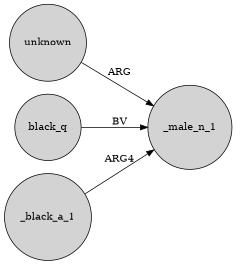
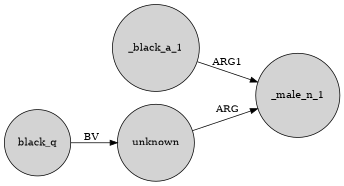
  digraph {
    rankdir=LR
    node [shape=circle style=filled]
    unknown
    _male_n_1
    n3 [label=black_q]
    _black_a_1
    unknown -> _male_n_1 [label=ARG]
-   n3 -> _male_n_1 [label=BV]
-   _black_a_1 -> _male_n_1 [label=ARG4]
+   n3 -> unknown [label=BV]
+   _black_a_1 -> _male_n_1 [label=ARG1]
  }
